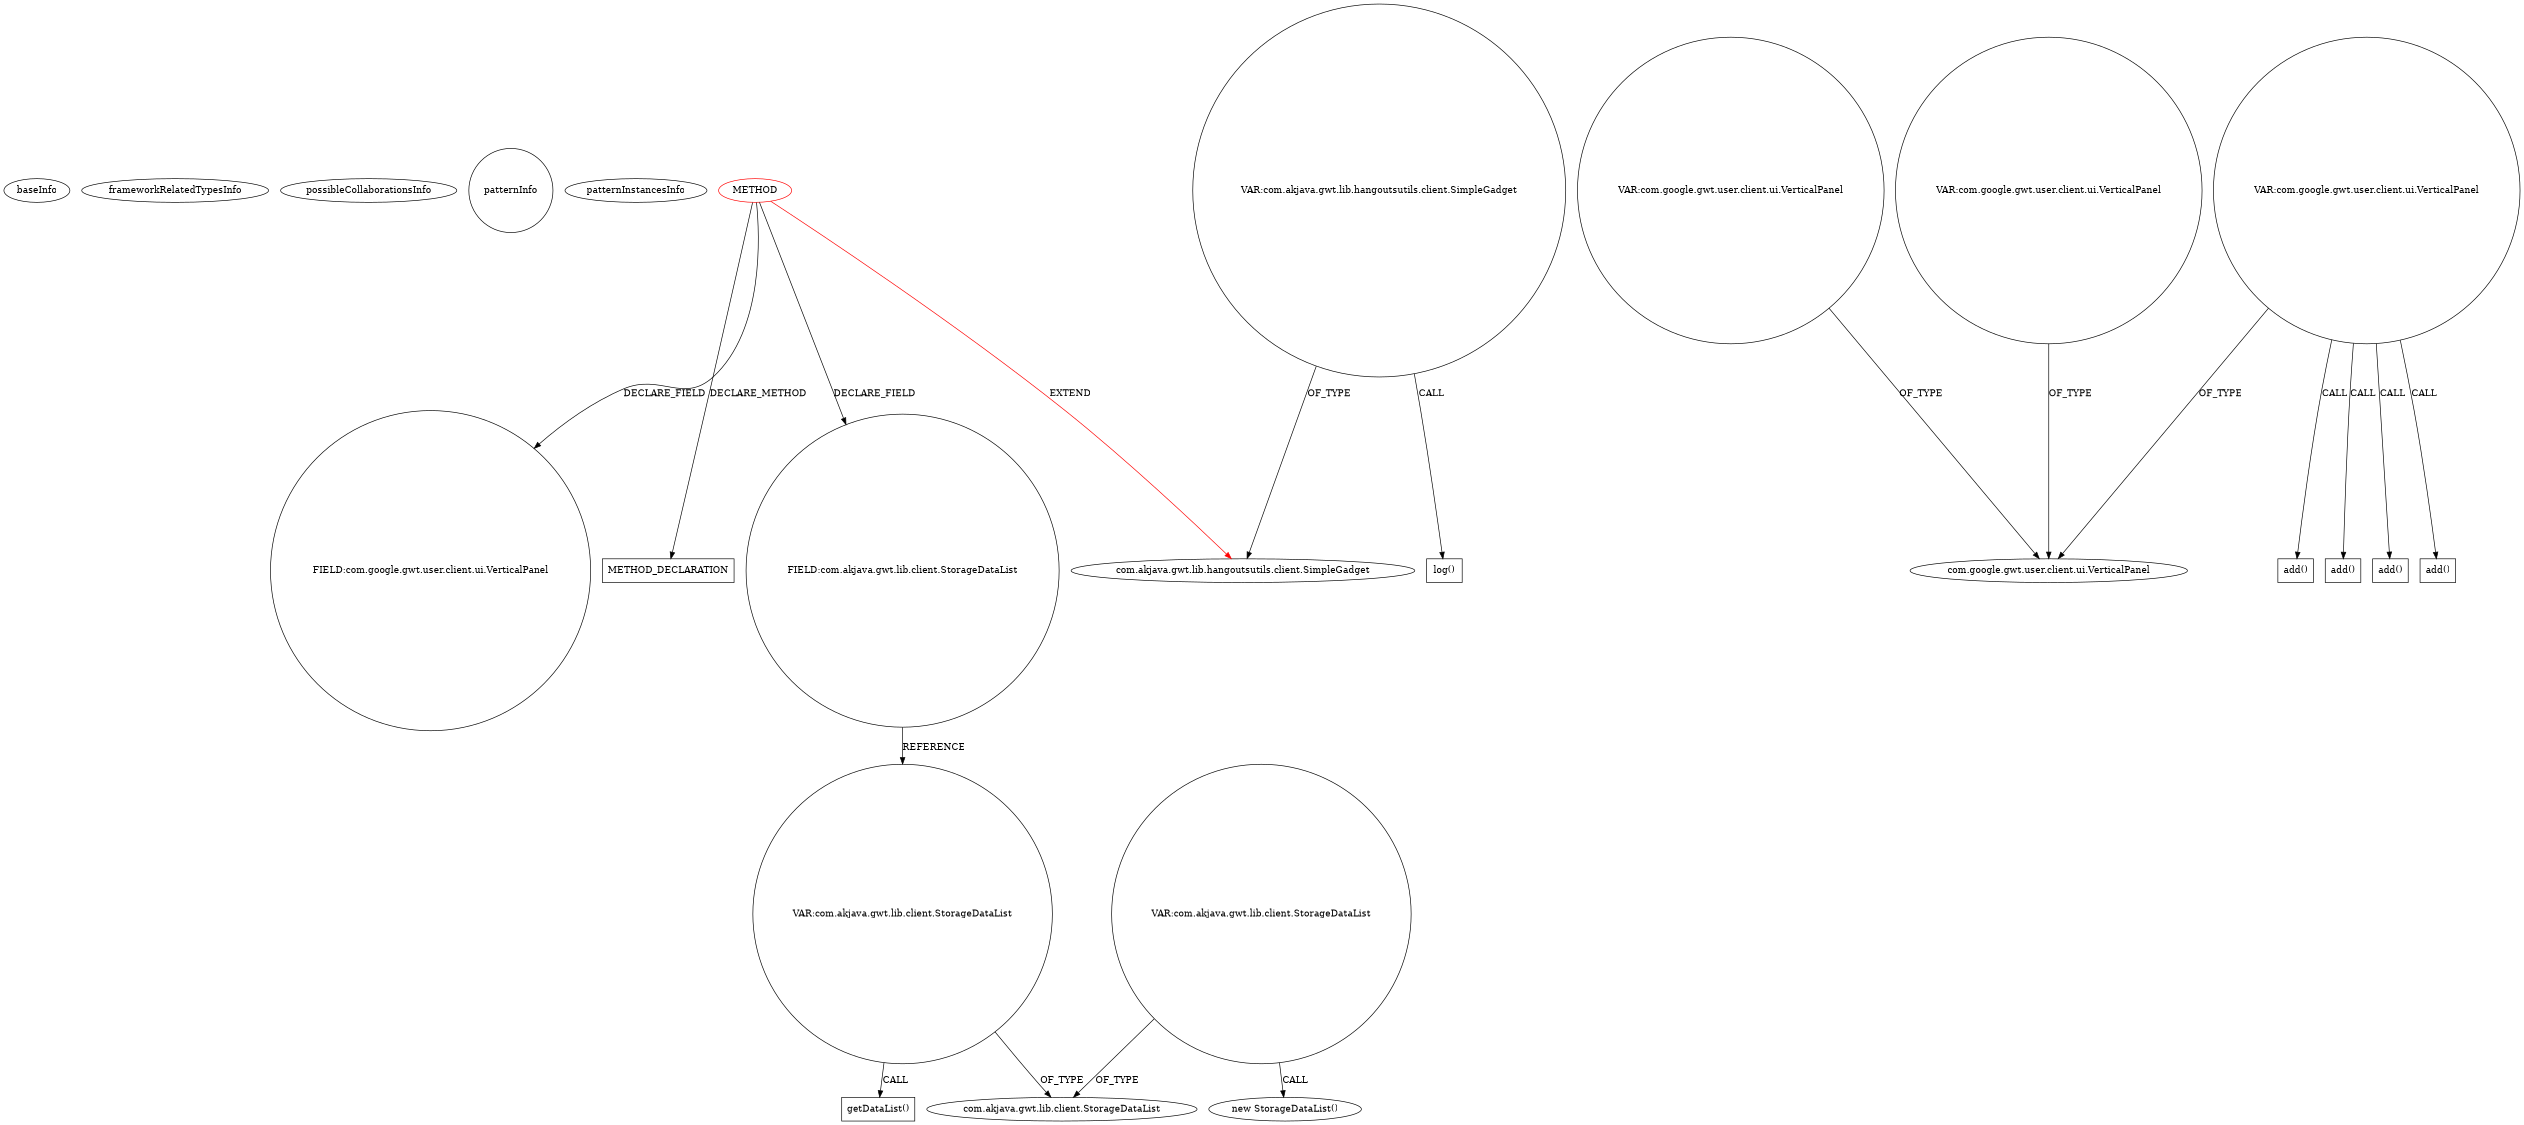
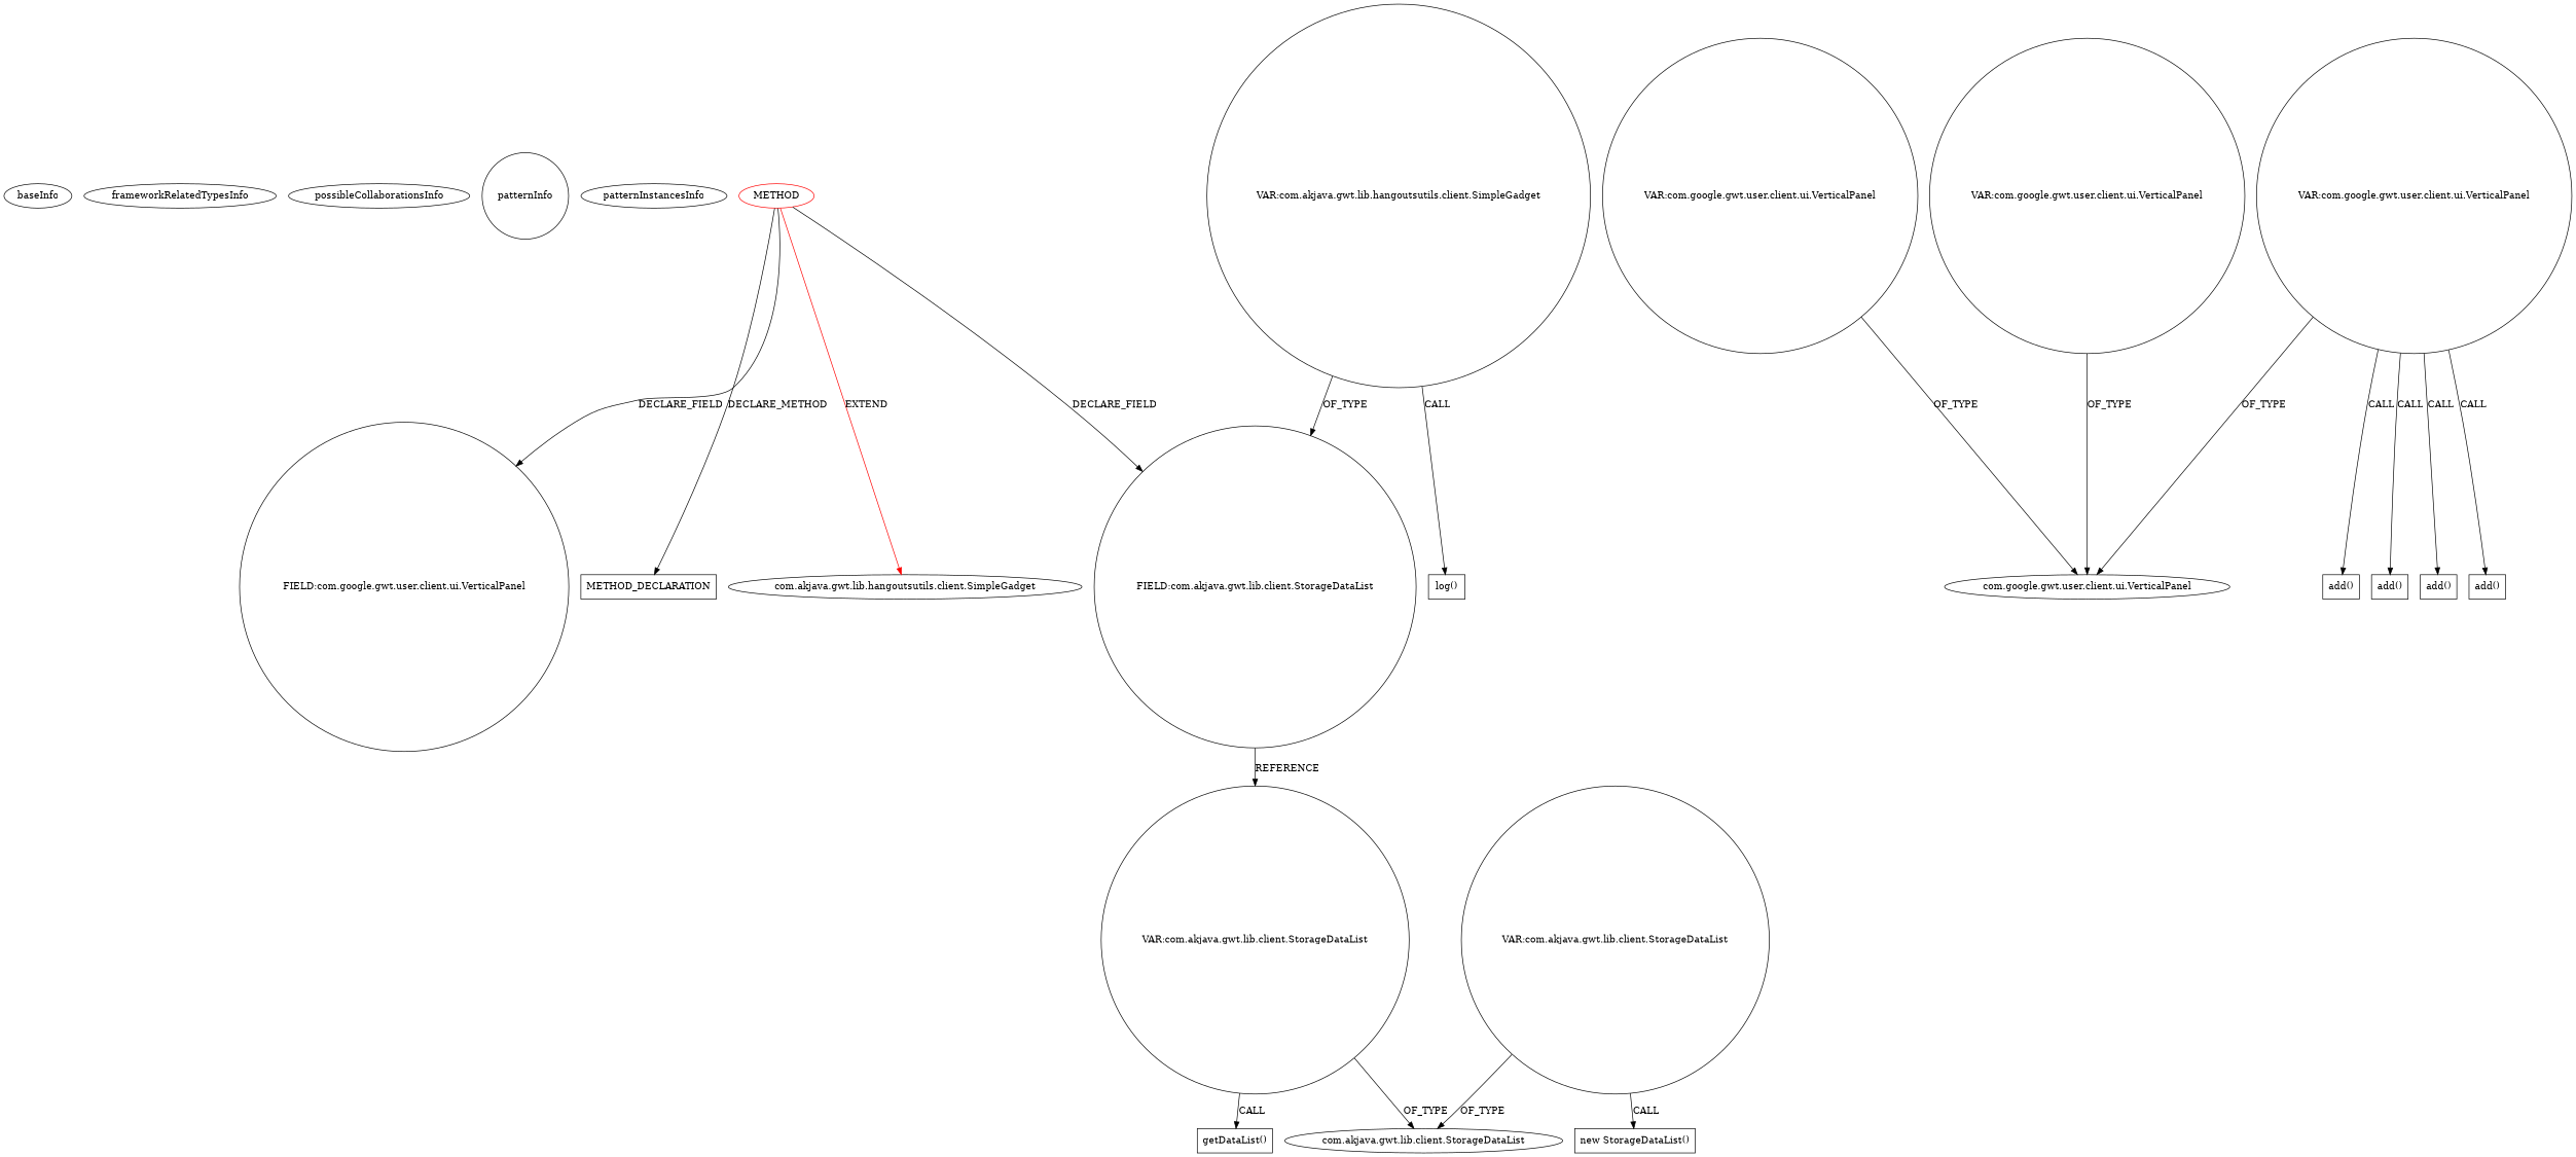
  digraph {
    node [isFrameworkType=false vertexType=VARIABLE_EXPRESION]
    baseInfo [category=pattern graphId=1410 isAnonymous=false possibleRelation=false isFrameworkType="" vertexType=""]
    frameworkRelatedTypesInfo [0="com.akjava.gwt.lib.hangoutsutils.client.SimpleGadget" isFrameworkType="" vertexType=""]
    possibleCollaborationsInfo [isFrameworkType="" vertexType=""]
    patternInfo [frequency=2.0 patternRootClient=0 shape=circle isFrameworkType="" vertexType=""]
    patternInstancesInfo [0="akjava-GWT-Hangouts~/akjava-GWT-Hangouts/GWT-Hangouts-master/apps/sound-player/src/com/akjava/gwt/hangout/soundplayer/client/HangoutSoundPlayer.java~HangoutSoundPlayer~561" 1="akjava-GWT-Hangouts~/akjava-GWT-Hangouts/GWT-Hangouts-master/apps/easyoverlay/src/com/akjava/gwt/hangout/easyoverlay/client/EasyOverlay.java~EasyOverlay~492" isFrameworkType="" vertexType=""]
    n6 [label="com.akjava.gwt.lib.client.StorageDataList" vertexType=FRAMEWORK_CLASS_TYPE]
    n7 [label="VAR:com.akjava.gwt.lib.client.StorageDataList" shape=circle]
    n8 [label="getDataList()" shape=box vertexType=INSIDE_CALL]
    n9 [label="VAR:com.akjava.gwt.lib.client.StorageDataList" shape=circle]
-   n10 [label="new StorageDataList()" vertexType=CONSTRUCTOR_CALL]
+   n10 [label="new StorageDataList()" vertexType=CONSTRUCTOR_CALL shape=box]
    n11 [label="FIELD:com.akjava.gwt.lib.client.StorageDataList" shape=circle vertexType=FIELD_DECLARATION]
    n12 [color=red label=METHOD vertexType=ROOT_CLIENT_CLASS_DECLARATION]
    n13 [label="com.akjava.gwt.lib.hangoutsutils.client.SimpleGadget" vertexType=FRAMEWORK_CLASS_TYPE]
    n14 [label="FIELD:com.google.gwt.user.client.ui.VerticalPanel" shape=circle vertexType=FIELD_DECLARATION]
    n15 [label=METHOD_DECLARATION shape=box vertexType=CLIENT_METHOD_DECLARATION]
    n16 [label="VAR:com.akjava.gwt.lib.hangoutsutils.client.SimpleGadget" shape=circle]
    n17 [label="log()" shape=box vertexType=INSIDE_CALL]
    n18 [label="com.google.gwt.user.client.ui.VerticalPanel" vertexType=FRAMEWORK_CLASS_TYPE]
    n19 [label="VAR:com.google.gwt.user.client.ui.VerticalPanel" shape=circle]
    n20 [label="VAR:com.google.gwt.user.client.ui.VerticalPanel" shape=circle]
    n21 [label="VAR:com.google.gwt.user.client.ui.VerticalPanel" shape=circle]
    n22 [label="add()" shape=box vertexType=INSIDE_CALL]
    n23 [label="add()" shape=box vertexType=INSIDE_CALL]
    n24 [label="add()" shape=box vertexType=INSIDE_CALL]
    n25 [label="add()" shape=box vertexType=INSIDE_CALL]
    n7 -> n6 [label=OF_TYPE]
    n7 -> n8 [label=CALL]
    n9 -> n6 [label=OF_TYPE]
    n9 -> n10 [label=CALL]
    n11 -> n7 [label=REFERENCE]
    n12 -> n11 [label=DECLARE_FIELD]
    n12 -> n13 [color=red label=EXTEND]
    n12 -> n14 [label=DECLARE_FIELD]
    n12 -> n15 [label=DECLARE_METHOD]
-   n16 -> n13 [label=OF_TYPE]
+   n16 -> n11 [label=OF_TYPE]
    n16 -> n17 [label=CALL]
    n19 -> n18 [label=OF_TYPE]
    n20 -> n18 [label=OF_TYPE]
    n21 -> n18 [label=OF_TYPE]
    n21 -> n22 [label=CALL]
    n21 -> n23 [label=CALL]
    n21 -> n24 [label=CALL]
    n21 -> n25 [label=CALL]
  }
